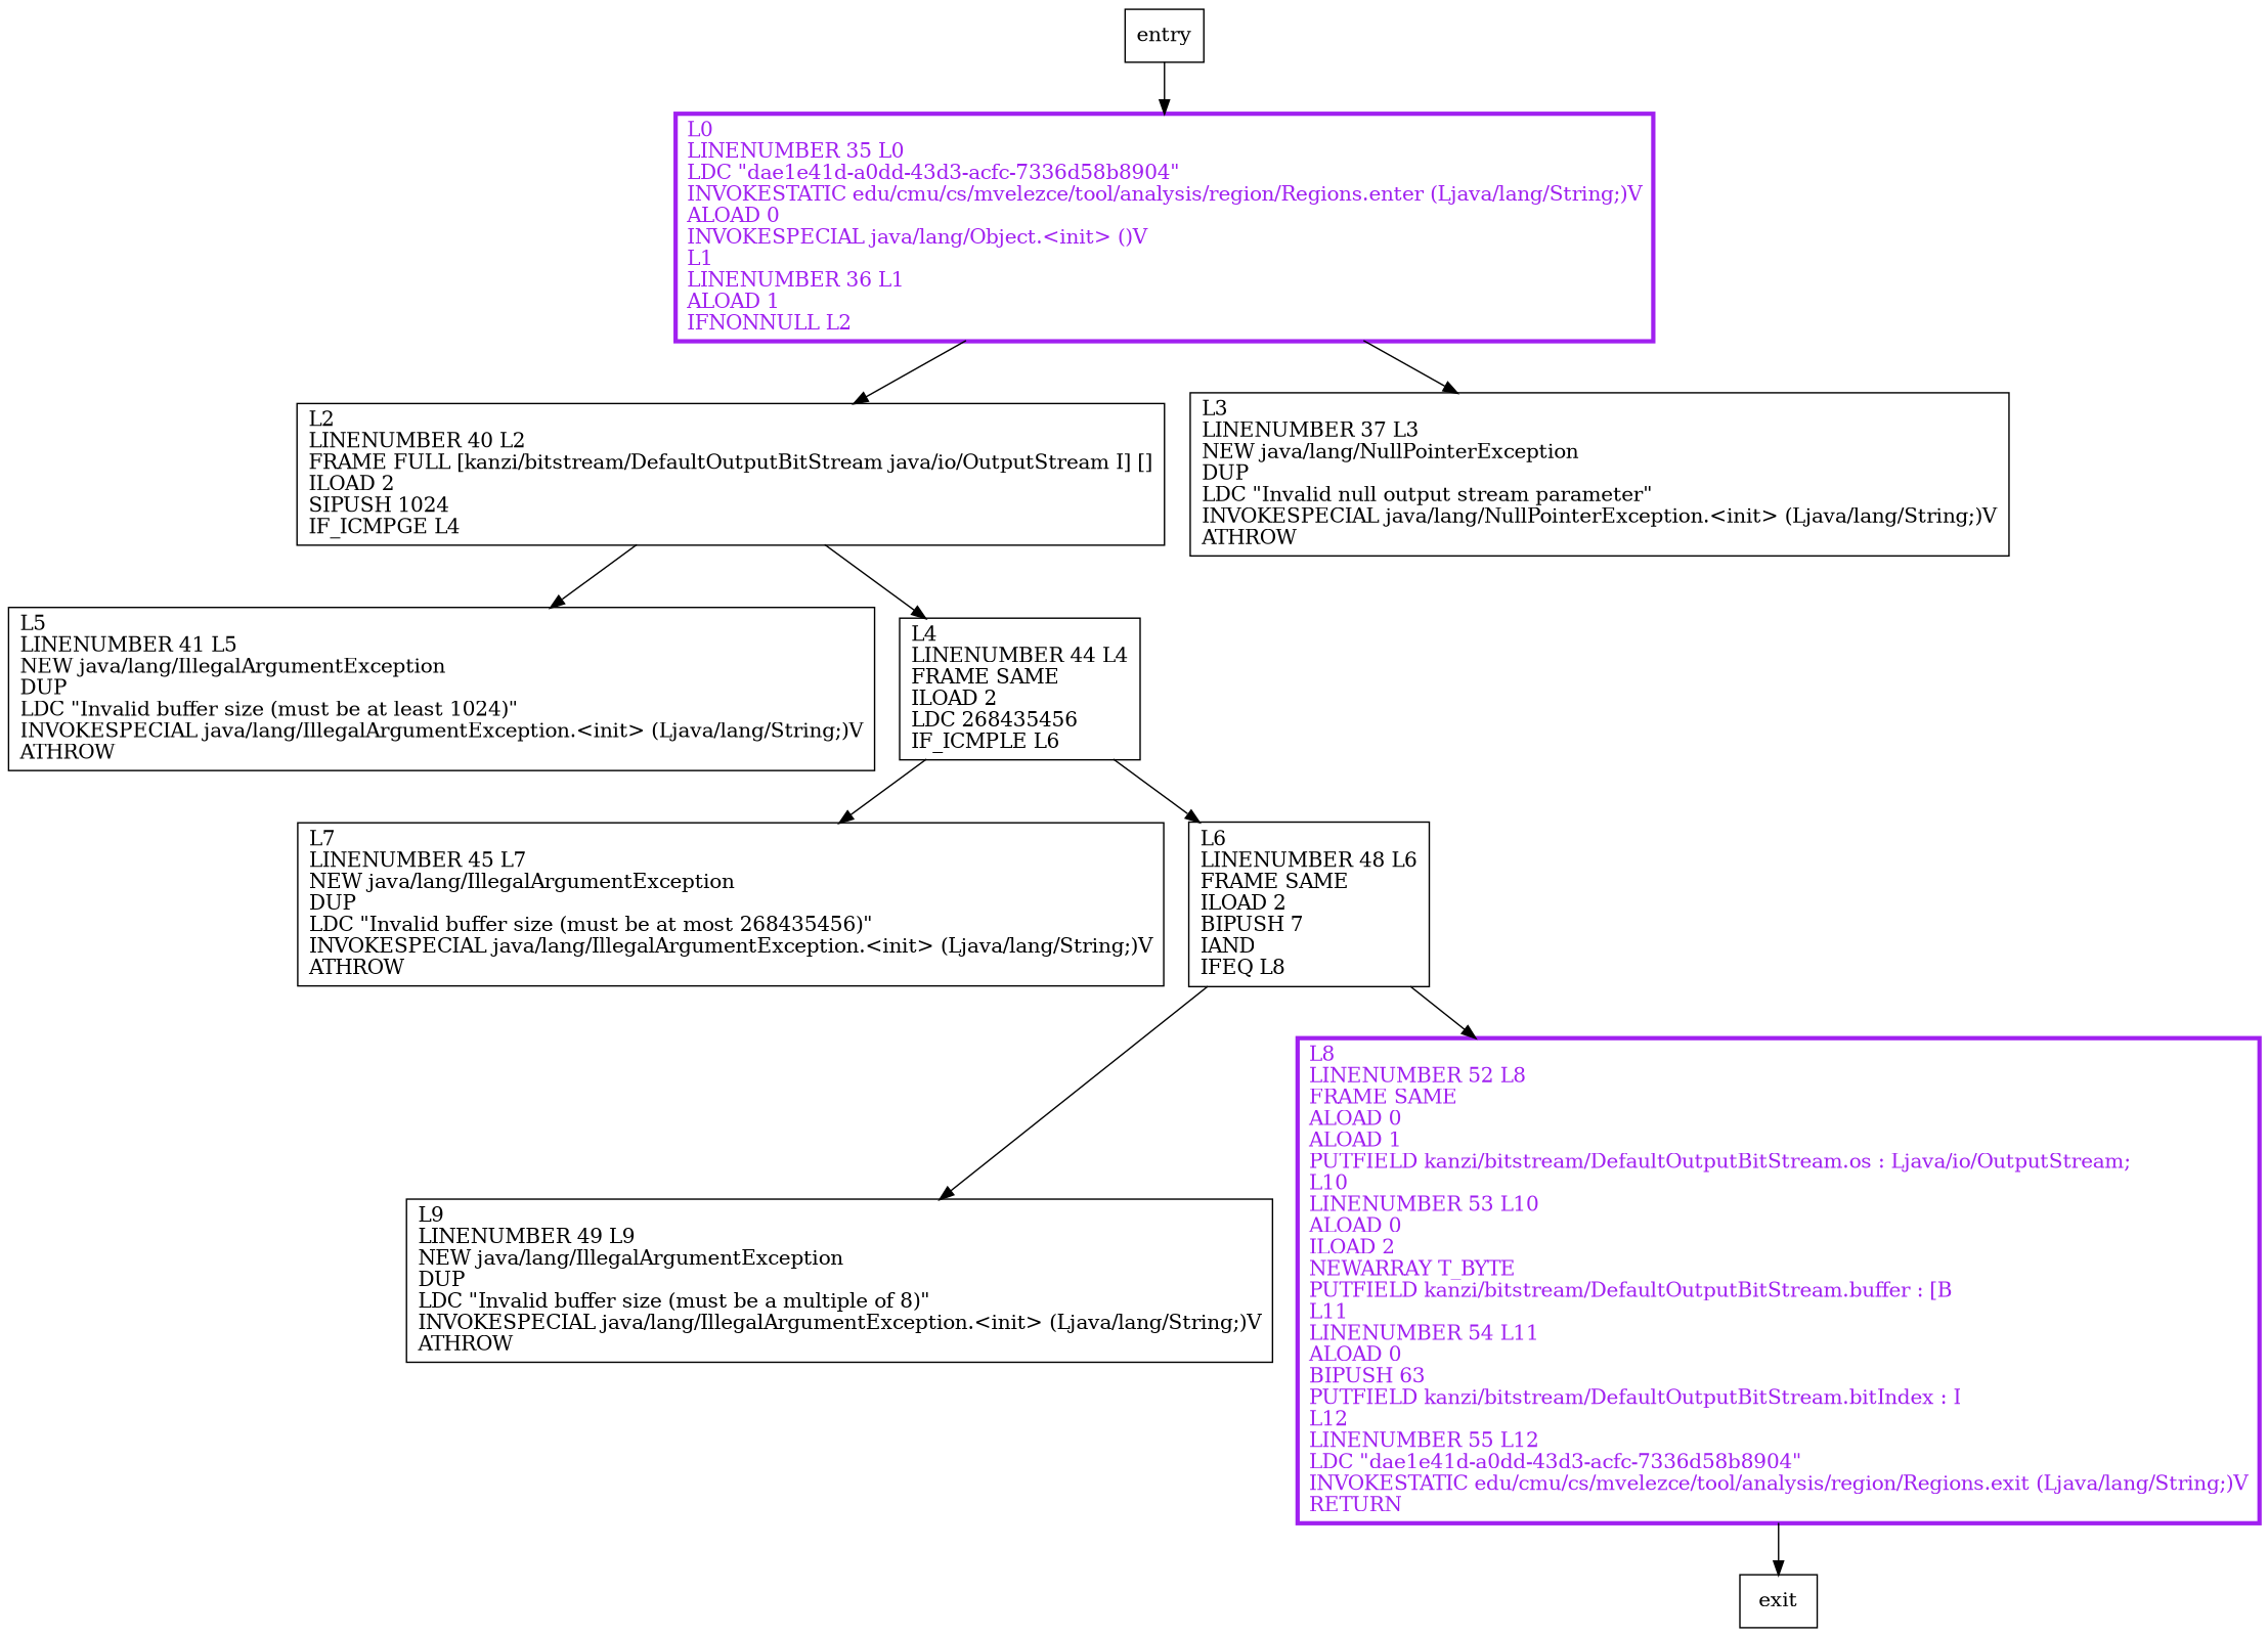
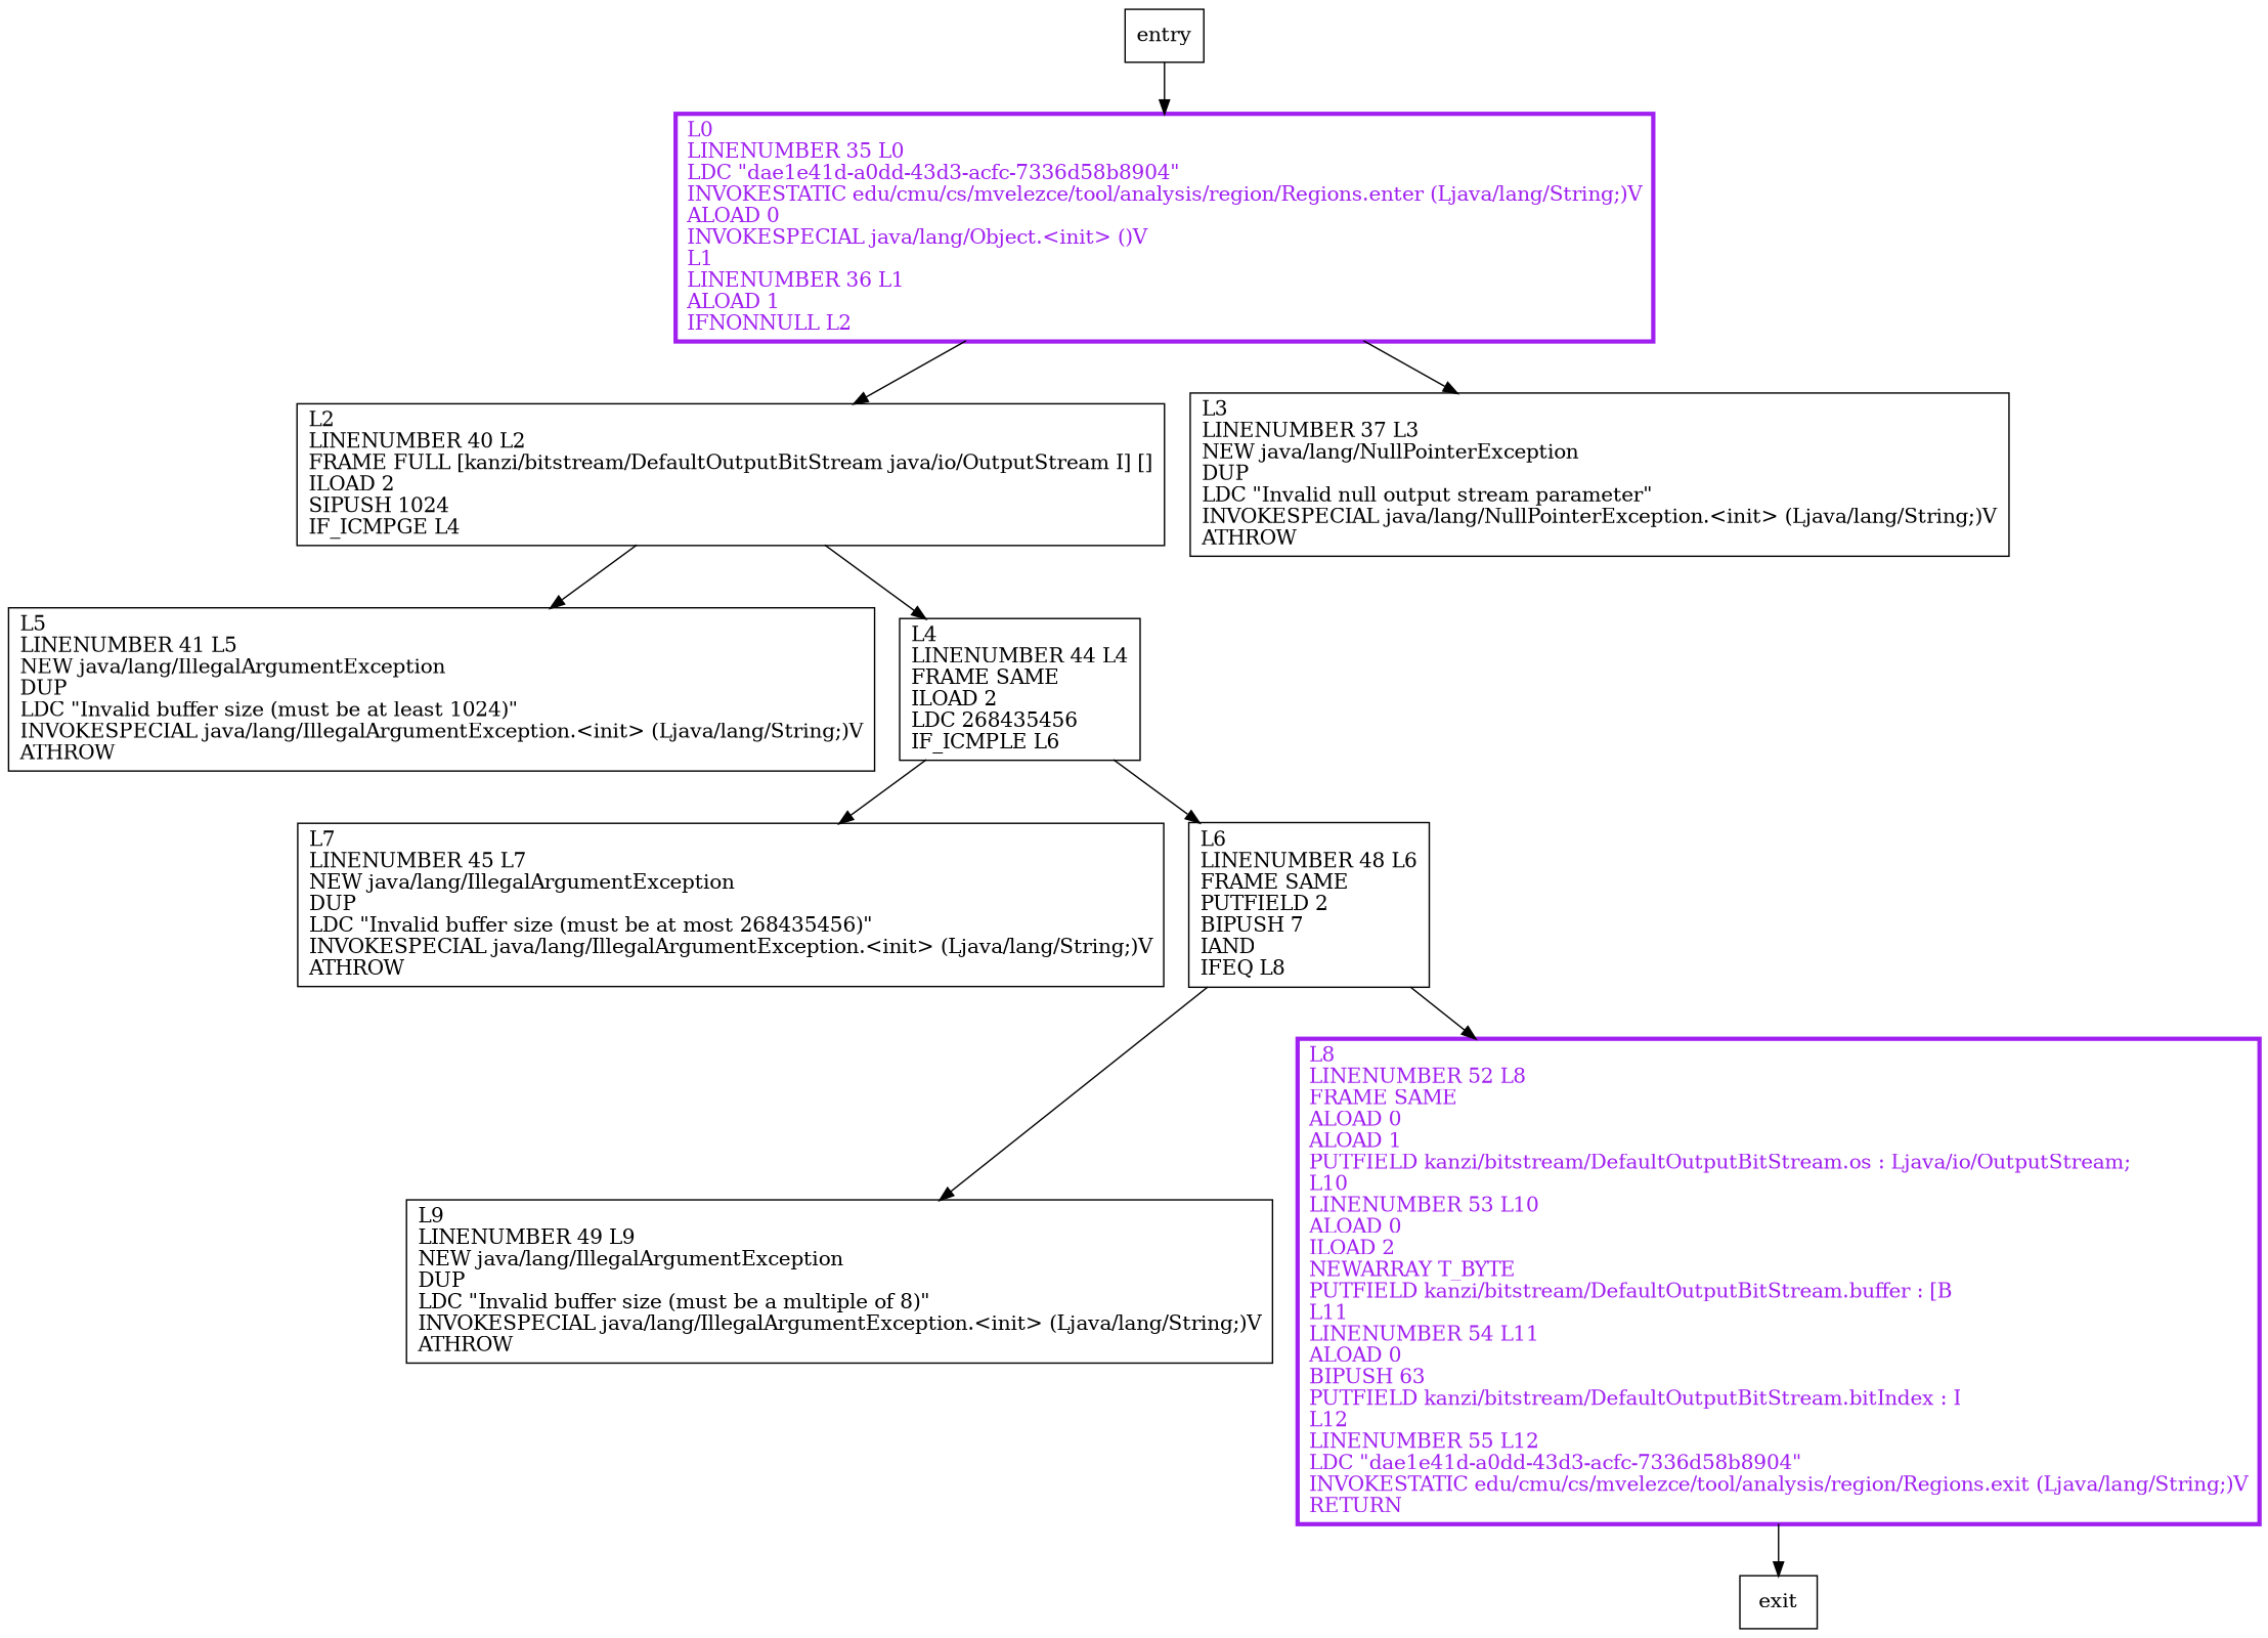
  digraph {
    node [shape=record]
    n1 [label="L2\lLINENUMBER 40 L2\lFRAME FULL [kanzi/bitstream/DefaultOutputBitStream java/io/OutputStream I] []\lILOAD 2\lSIPUSH 1024\lIF_ICMPGE L4\l"]
    n2 [label="L5\lLINENUMBER 41 L5\lNEW java/lang/IllegalArgumentException\lDUP\lLDC \"Invalid buffer size (must be at least 1024)\"\lINVOKESPECIAL java/lang/IllegalArgumentException.\<init\> (Ljava/lang/String;)V\lATHROW\l"]
    n3 [label="L4\lLINENUMBER 44 L4\lFRAME SAME\lILOAD 2\lLDC 268435456\lIF_ICMPLE L6\l"]
    n4 [label="L7\lLINENUMBER 45 L7\lNEW java/lang/IllegalArgumentException\lDUP\lLDC \"Invalid buffer size (must be at most 268435456)\"\lINVOKESPECIAL java/lang/IllegalArgumentException.\<init\> (Ljava/lang/String;)V\lATHROW\l"]
-   n5 [label="L6\lLINENUMBER 48 L6\lFRAME SAME\lILOAD 2\lBIPUSH 7\lIAND\lIFEQ L8\l"]
+   n5 [label="L6\lLINENUMBER 48 L6\lFRAME SAME\lPUTFIELD 2\lBIPUSH 7\lIAND\lIFEQ L8\l"]
    n6 [label="L9\lLINENUMBER 49 L9\lNEW java/lang/IllegalArgumentException\lDUP\lLDC \"Invalid buffer size (must be a multiple of 8)\"\lINVOKESPECIAL java/lang/IllegalArgumentException.\<init\> (Ljava/lang/String;)V\lATHROW\l"]
    n7 [color=purple fontcolor=purple label="L8\lLINENUMBER 52 L8\lFRAME SAME\lALOAD 0\lALOAD 1\lPUTFIELD kanzi/bitstream/DefaultOutputBitStream.os : Ljava/io/OutputStream;\lL10\lLINENUMBER 53 L10\lALOAD 0\lILOAD 2\lNEWARRAY T_BYTE\lPUTFIELD kanzi/bitstream/DefaultOutputBitStream.buffer : [B\lL11\lLINENUMBER 54 L11\lALOAD 0\lBIPUSH 63\lPUTFIELD kanzi/bitstream/DefaultOutputBitStream.bitIndex : I\lL12\lLINENUMBER 55 L12\lLDC \"dae1e41d-a0dd-43d3-acfc-7336d58b8904\"\lINVOKESTATIC edu/cmu/cs/mvelezce/tool/analysis/region/Regions.exit (Ljava/lang/String;)V\lRETURN\l" penwidth=3]
    exit
    n9 [label="L3\lLINENUMBER 37 L3\lNEW java/lang/NullPointerException\lDUP\lLDC \"Invalid null output stream parameter\"\lINVOKESPECIAL java/lang/NullPointerException.\<init\> (Ljava/lang/String;)V\lATHROW\l"]
    n10 [color=purple fontcolor=purple label="L0\lLINENUMBER 35 L0\lLDC \"dae1e41d-a0dd-43d3-acfc-7336d58b8904\"\lINVOKESTATIC edu/cmu/cs/mvelezce/tool/analysis/region/Regions.enter (Ljava/lang/String;)V\lALOAD 0\lINVOKESPECIAL java/lang/Object.\<init\> ()V\lL1\lLINENUMBER 36 L1\lALOAD 1\lIFNONNULL L2\l" penwidth=3]
    entry
    n1 -> n2
    n1 -> n3
    n3 -> n4
    n3 -> n5
    n5 -> n6
    n5 -> n7
    n7 -> exit
    n10 -> n1
    n10 -> n9
    entry -> n10
  }
